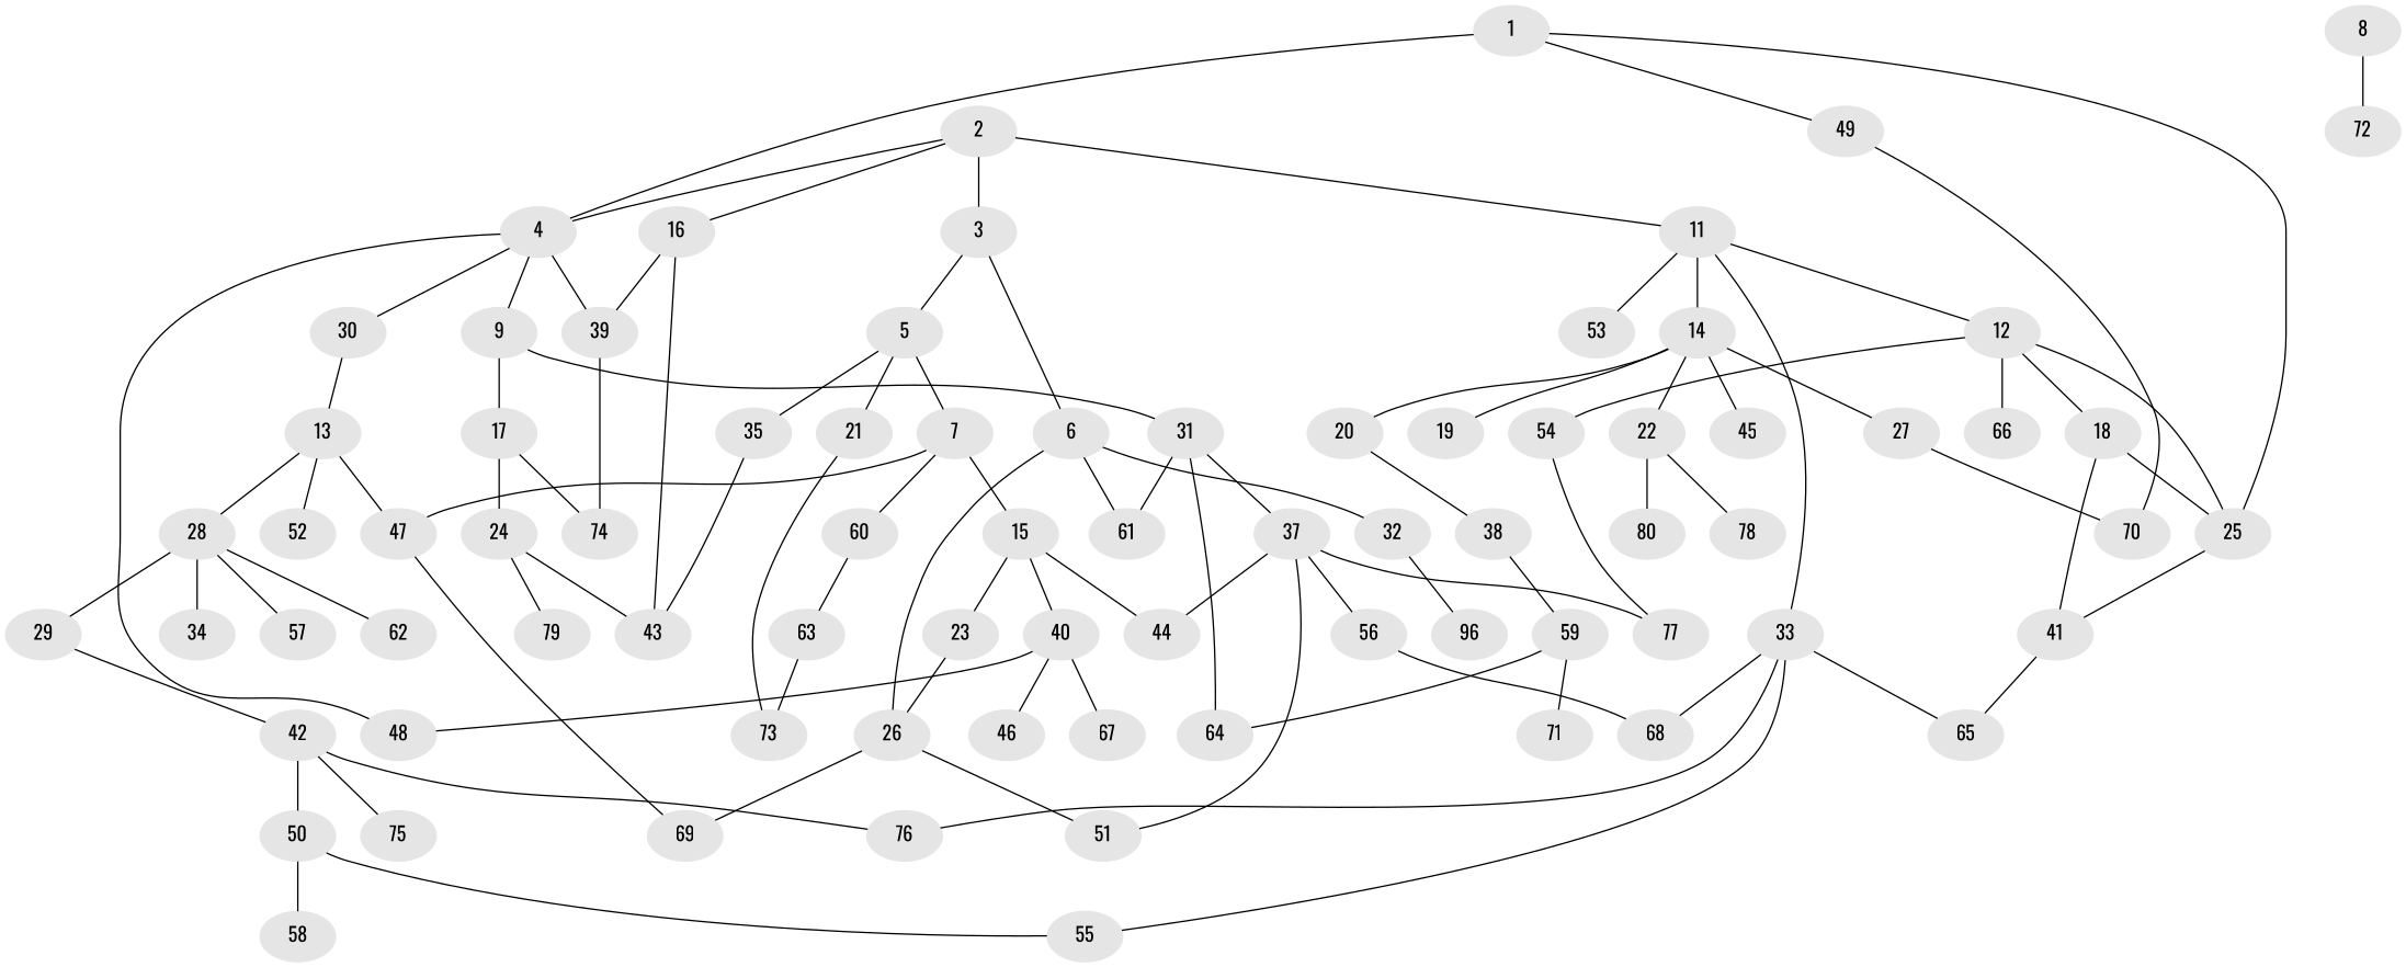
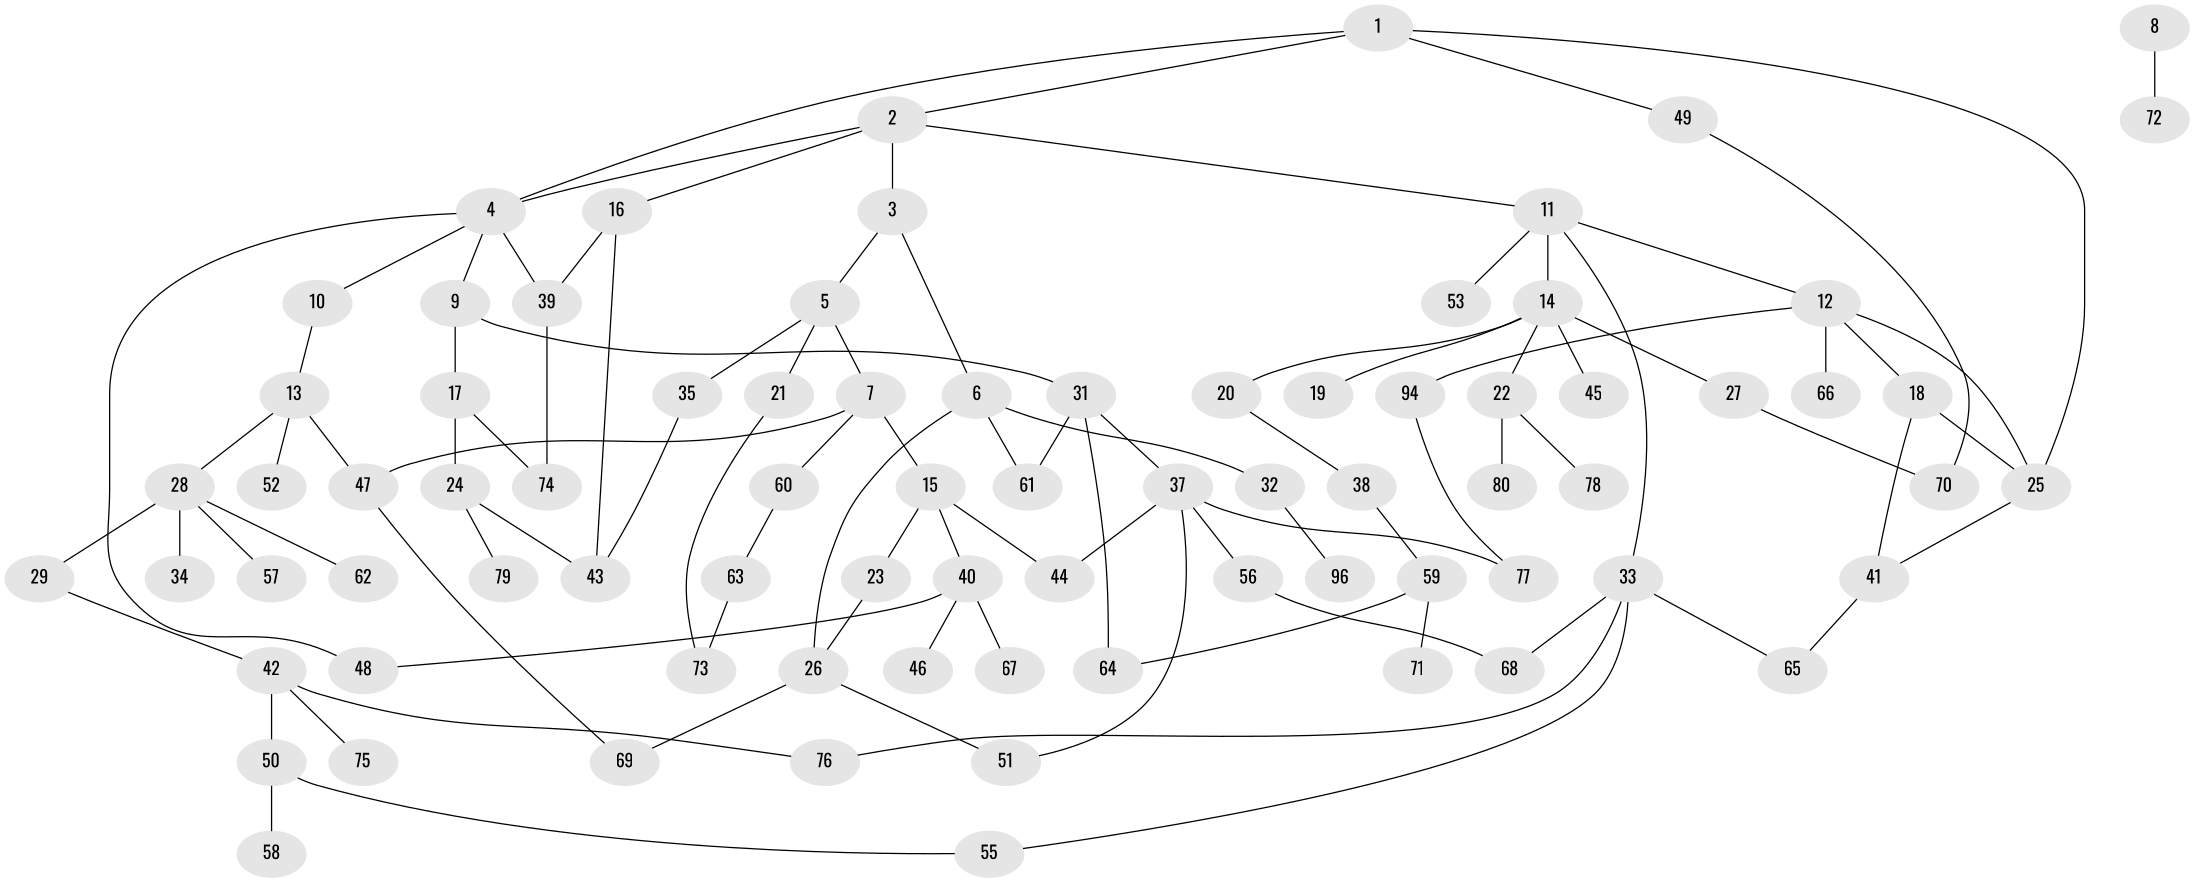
  graph {
    fontname=Oswald
    node [color=gray90 fontname=Oswald style=filled]
    edge [fontname=Oswald]
    1
    2
    4
    49
    25
    3
    11
    16
    9
-   10 [label=30]
+   10
    48
    39
    70
    5
    6
    12
    14
    33
    53
    43
    41
    7
    21
    35
    26
    32
    61
    8
    72
    17
    31
    13
    15
    47
    60
    73
    51
    69
    n39 [label=96]
    23
    40
    44
    63
    24
    74
    37
    64
    28
    52
    18
-   54
+   54 [label=94]
    66
    19
    20
    22
    27
    45
    55
    65
    68
    76
    77
    29
    34
    57
    62
    38
    n68 [label=80]
    78
    46
    67
    79
    59
    42
    50
    75
    56
    71
    58
+   1 -- 2
    1 -- 4
    1 -- 49
    1 -- 25
    2 -- 4
    2 -- 3
    2 -- 11
    2 -- 16
    4 -- 9
    4 -- 10
    4 -- 48
    4 -- 39
    49 -- 70
    25 -- 41
    3 -- 5
    3 -- 6
    11 -- 12
    11 -- 14
    11 -- 33
    11 -- 53
    16 -- 39
    16 -- 43
    9 -- 17
    9 -- 31
    10 -- 13
    39 -- 74
    5 -- 7
    5 -- 21
    5 -- 35
    6 -- 26
    6 -- 32
    6 -- 61
    12 -- 25
    12 -- 18
    12 -- 54
    12 -- 66
    14 -- 19
    14 -- 20
    14 -- 22
    14 -- 27
    14 -- 45
    33 -- 55
    33 -- 65
    33 -- 68
    33 -- 76
    41 -- 65
    7 -- 15
    7 -- 47
    7 -- 60
    21 -- 73
    35 -- 43
    26 -- 51
    26 -- 69
    32 -- n39
    8 -- 72
    17 -- 24
    17 -- 74
    31 -- 61
    31 -- 37
    31 -- 64
    13 -- 47
    13 -- 28
    13 -- 52
    15 -- 23
    15 -- 40
    15 -- 44
    47 -- 69
    60 -- 63
    23 -- 26
    40 -- 48
    40 -- 46
    40 -- 67
    63 -- 73
    24 -- 43
    24 -- 79
    37 -- 51
    37 -- 44
    37 -- 77
    37 -- 56
    28 -- 29
    28 -- 34
    28 -- 57
    28 -- 62
    18 -- 25
    18 -- 41
    54 -- 77
    20 -- 38
    22 -- n68
    22 -- 78
    27 -- 70
    29 -- 42
    38 -- 59
    59 -- 64
    59 -- 71
    42 -- 76
    42 -- 50
    42 -- 75
    50 -- 55
    50 -- 58
    56 -- 68
  }
